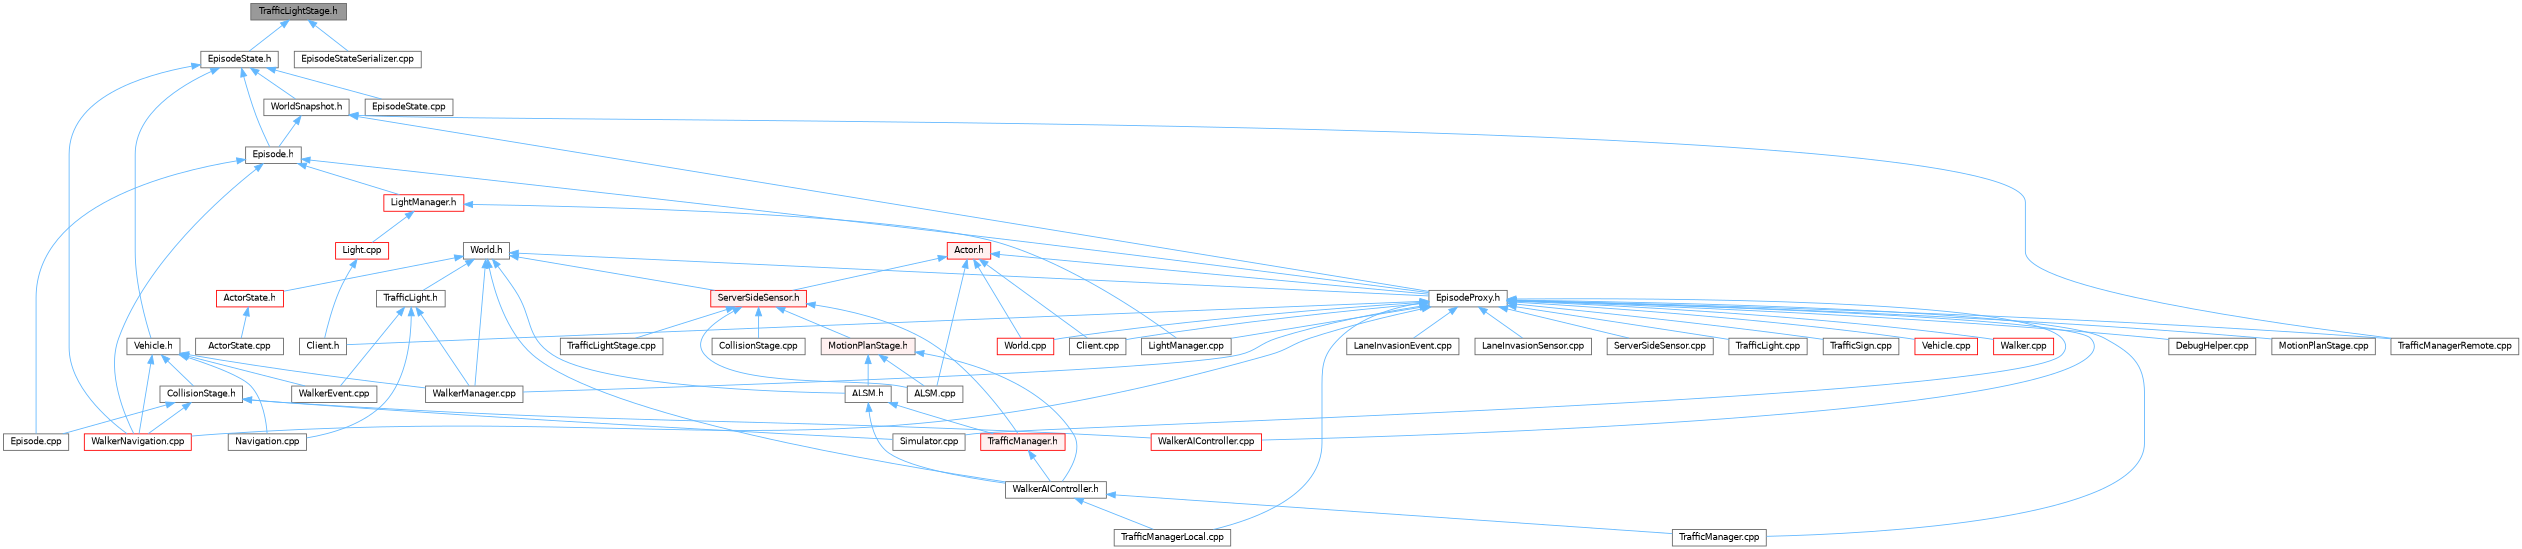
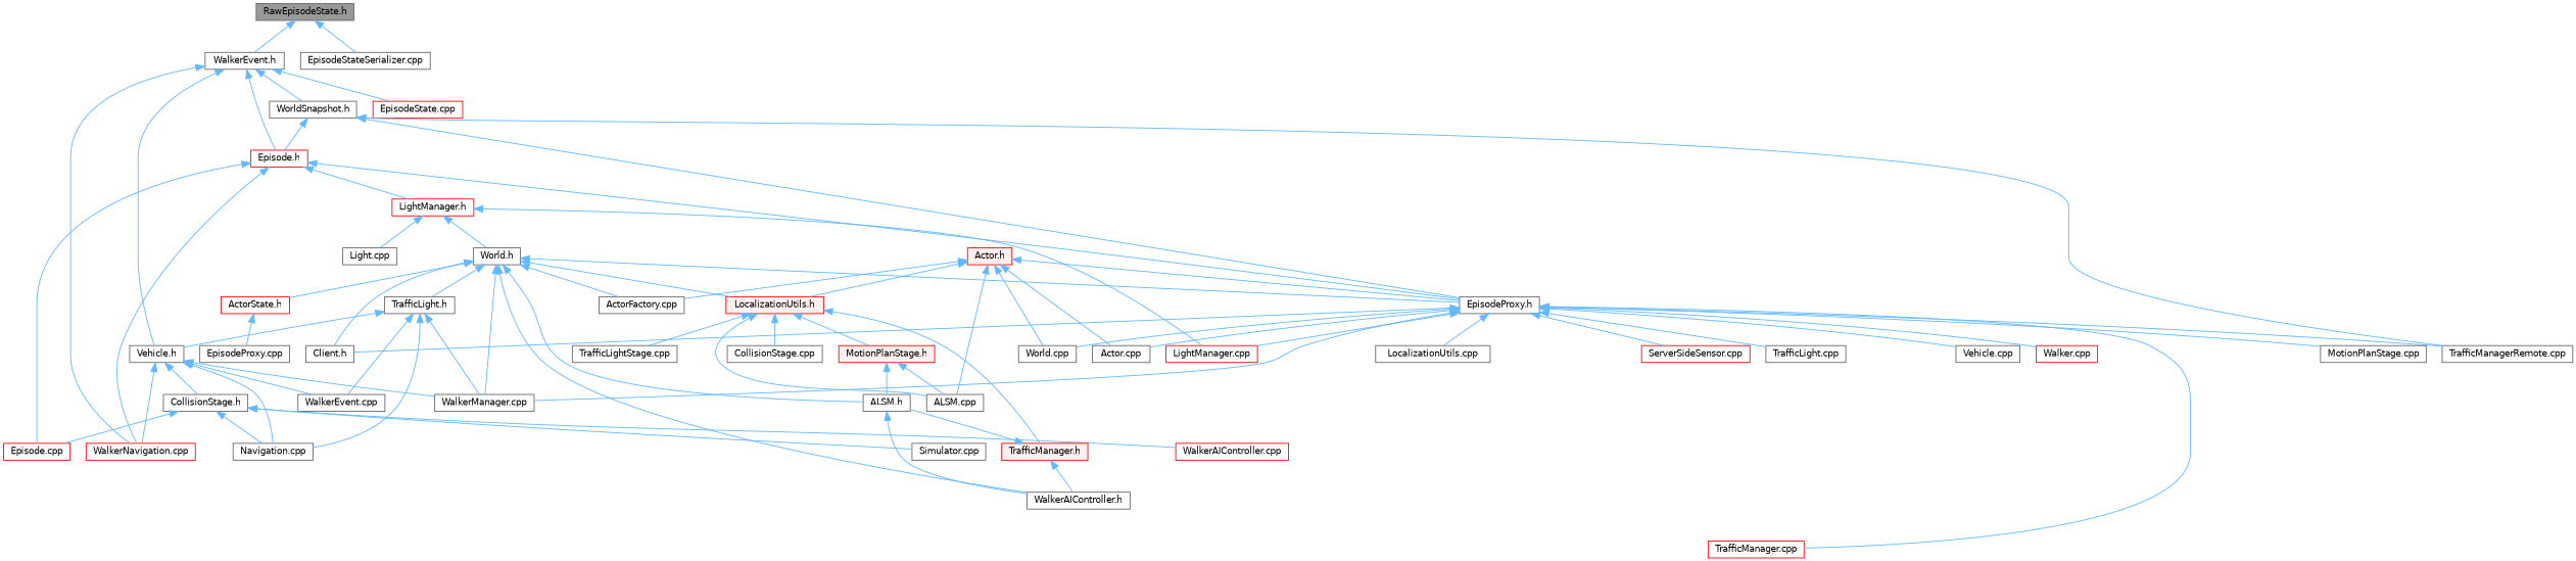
  digraph {
    node [color=grey40 fillcolor=white fontname=Helvetica fontsize=10 shape=box style=filled]
    edge [color=steelblue1 dir=back fontname=Helvetica fontsize=10 labelfontname=Helvetica labelfontsize=10 style=solid]
-   n1 [color=gray40 fillcolor=grey60 fontcolor=black height=0.2 label="TrafficLightStage.h" width=0.4]
-   n2 [height=0.2 label="EpisodeState.h" width=0.4]
+   n1 [color=gray40 fillcolor=grey60 fontcolor=black height=0.2 label="RawEpisodeState.h" width=0.4]
+   n2 [height=0.2 label="WalkerEvent.h" width=0.4]
    n3 [height=0.2 label="EpisodeStateSerializer.cpp" width=0.4]
-   n4 [height=0.2 label="Episode.h" width=0.4]
+   n4 [color=red height=0.2 label="Episode.h" width=0.4]
    n5 [color=red height=0.2 label="WalkerNavigation.cpp" width=0.4]
    n6 [height=0.2 label="Vehicle.h" width=0.4]
-   n7 [height=0.2 label="EpisodeState.cpp" width=0.4]
+   n7 [color=red height=0.2 label="EpisodeState.cpp" width=0.4]
    n8 [height=0.2 label="WorldSnapshot.h" width=0.4]
-   n9 [height=0.2 label="Episode.cpp" width=0.4]
+   n9 [color=red height=0.2 label="Episode.cpp" width=0.4]
    n10 [color=red height=0.2 label="LightManager.h" width=0.4]
    n11 [height=0.2 label="EpisodeProxy.h" width=0.4]
    n12 [height=0.2 label="WalkerManager.cpp" width=0.4]
    n13 [height=0.2 label="Navigation.cpp" width=0.4]
    n14 [height=0.2 label="WalkerEvent.cpp" width=0.4]
    n15 [height=0.2 label="CollisionStage.h" width=0.4]
    n16 [height=0.2 label="TrafficManagerRemote.cpp" width=0.4]
-   n17 [color=red height=0.2 label="Light.cpp" width=0.4]
-   n18 [height=0.2 label="LightManager.cpp" width=0.4]
+   n17 [height=0.2 label="Light.cpp" width=0.4]
+   n18 [color=red height=0.2 label="LightManager.cpp" width=0.4]
    n19 [height=0.2 label="World.h" width=0.4]
    n20 [height=0.2 label="Client.h" width=0.4]
-   n21 [color=red height=0.2 label="World.cpp" width=0.4]
-   n22 [height=0.2 label="TrafficManager.cpp" width=0.4]
-   n23 [height=0.2 label="TrafficManagerLocal.cpp" width=0.4]
-   n24 [height=0.2 label="Client.cpp" width=0.4]
-   n25 [height=0.2 label="DebugHelper.cpp" width=0.4]
+   n21 [height=0.2 label="World.cpp" width=0.4]
+   n22 [color=red height=0.2 label="TrafficManager.cpp" width=0.4]
+   n24 [height=0.2 label="Actor.cpp" width=0.4]
    n26 [height=0.2 label="MotionPlanStage.cpp" width=0.4]
-   n27 [height=0.2 label="LaneInvasionEvent.cpp" width=0.4]
-   n28 [height=0.2 label="LaneInvasionSensor.cpp" width=0.4]
-   n29 [height=0.2 label="ServerSideSensor.cpp" width=0.4]
+   n27 [height=0.2 label="LocalizationUtils.cpp" width=0.4]
+   n29 [color=red height=0.2 label="ServerSideSensor.cpp" width=0.4]
    n30 [height=0.2 label="Simulator.cpp" width=0.4]
    n31 [height=0.2 label="TrafficLight.cpp" width=0.4]
-   n32 [height=0.2 label="TrafficSign.cpp" width=0.4]
-   n33 [color=red height=0.2 label="Vehicle.cpp" width=0.4]
+   n33 [height=0.2 label="Vehicle.cpp" width=0.4]
    n34 [color=red height=0.2 label="Walker.cpp" width=0.4]
    n35 [color=red height=0.2 label="WalkerAIController.cpp" width=0.4]
    n36 [height=0.2 label="ALSM.h" width=0.4]
    n37 [height=0.2 label="WalkerAIController.h" width=0.4]
+   n38 [height=0.2 label="ActorFactory.cpp" width=0.4]
    n39 [color=red height=0.2 label="ActorState.h" width=0.4]
-   n40 [color=red fillcolor="#FFF0F0" height=0.2 label="ServerSideSensor.h" width=0.4]
+   n40 [color=red fillcolor="#FFF0F0" height=0.2 label="LocalizationUtils.h" width=0.4]
    n41 [height=0.2 label="TrafficLight.h" width=0.4]
-   n42 [height=0.2 label="ActorState.cpp" width=0.4]
+   n42 [height=0.2 label="EpisodeProxy.cpp" width=0.4]
    n43 [height=0.2 label="ALSM.cpp" width=0.4]
    n44 [height=0.2 label="CollisionStage.cpp" width=0.4]
    n45 [color=red fillcolor="#FFF0F0" height=0.2 label="TrafficManager.h" width=0.4]
-   n46 [fillcolor="#FFF0F0" height=0.2 label="MotionPlanStage.h" width=0.4]
+   n46 [color=red fillcolor="#FFF0F0" height=0.2 label="MotionPlanStage.h" width=0.4]
    n47 [height=0.2 label="TrafficLightStage.cpp" width=0.4]
    n48 [color=red fillcolor="#FFF0F0" height=0.2 label="Actor.h" width=0.4]
    n1 -> n2
    n1 -> n3
    n2 -> n4
    n2 -> n5
    n2 -> n6
    n2 -> n7
    n2 -> n8
    n4 -> n5
    n4 -> n9
    n4 -> n10
    n4 -> n11
    n6 -> n5
    n6 -> n12
    n6 -> n13
    n6 -> n14
    n6 -> n15
    n8 -> n4
    n8 -> n11
    n8 -> n16
    n10 -> n17
    n10 -> n18
-   n11 -> n5
+   n10 -> n19
    n11 -> n12
    n11 -> n16
    n11 -> n18
    n11 -> n20
    n11 -> n21
    n11 -> n22
-   n11 -> n23
    n11 -> n24
-   n11 -> n25
    n11 -> n26
    n11 -> n27
-   n11 -> n28
    n11 -> n29
-   n11 -> n30
    n11 -> n31
-   n11 -> n32
    n11 -> n33
    n11 -> n34
-   n11 -> n35
-   n15 -> n5
+   n15 -> n13
    n15 -> n9
    n15 -> n30
    n15 -> n35
    n19 -> n11
    n19 -> n12
-   n17 -> n20
+   n19 -> n20
    n19 -> n36
    n19 -> n37
+   n19 -> n38
    n19 -> n39
    n19 -> n40
    n19 -> n41
    n36 -> n37
-   n37 -> n22
-   n37 -> n23
    n39 -> n42
    n40 -> n43
    n40 -> n44
    n40 -> n45
    n40 -> n46
    n40 -> n47
+   n41 -> n6
    n41 -> n12
    n41 -> n13
    n41 -> n14
-   n36 -> n45
+   n45 -> n36
    n45 -> n37
    n46 -> n36
-   n46 -> n37
    n46 -> n43
    n48 -> n11
    n48 -> n21
    n48 -> n24
+   n48 -> n38
    n48 -> n40
    n48 -> n43
  }
